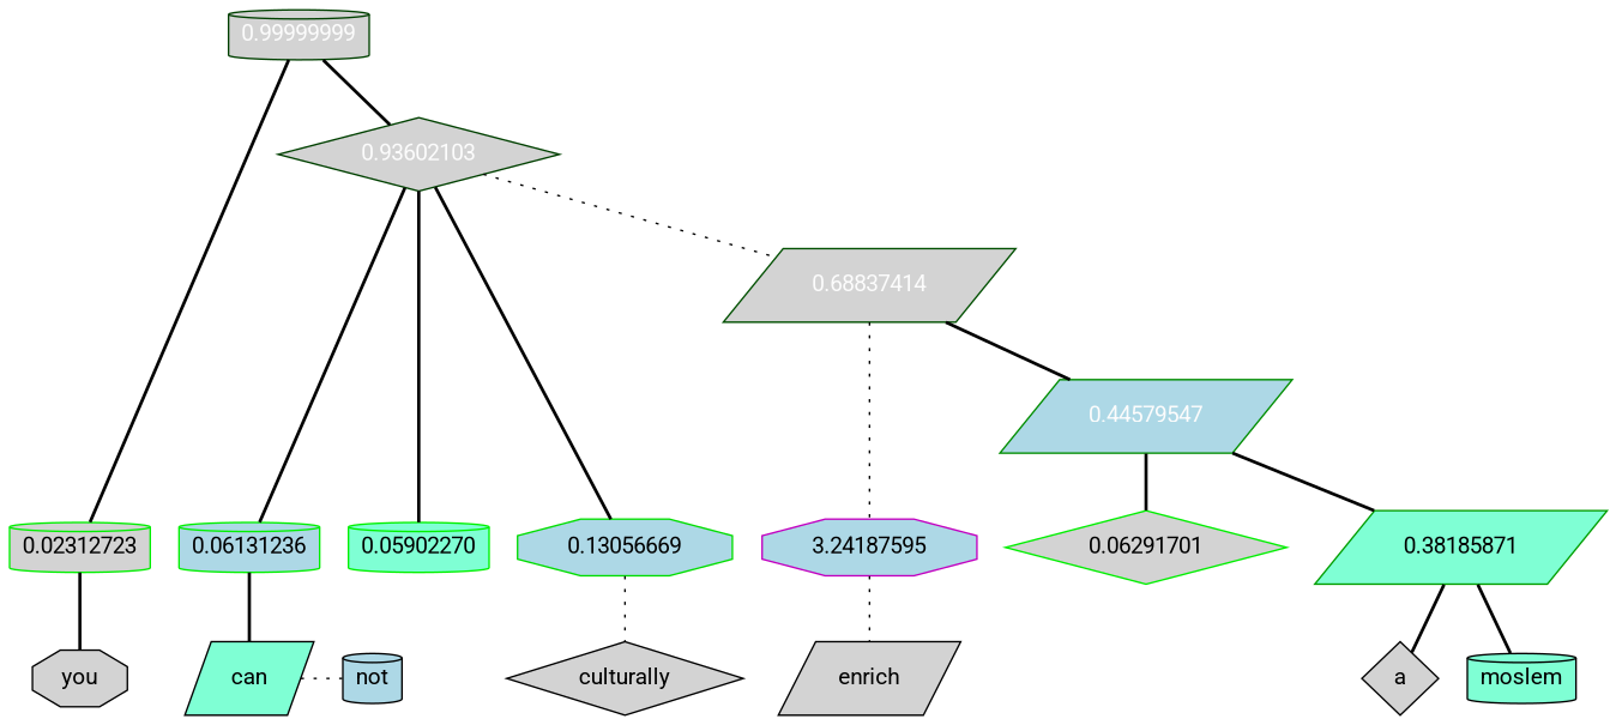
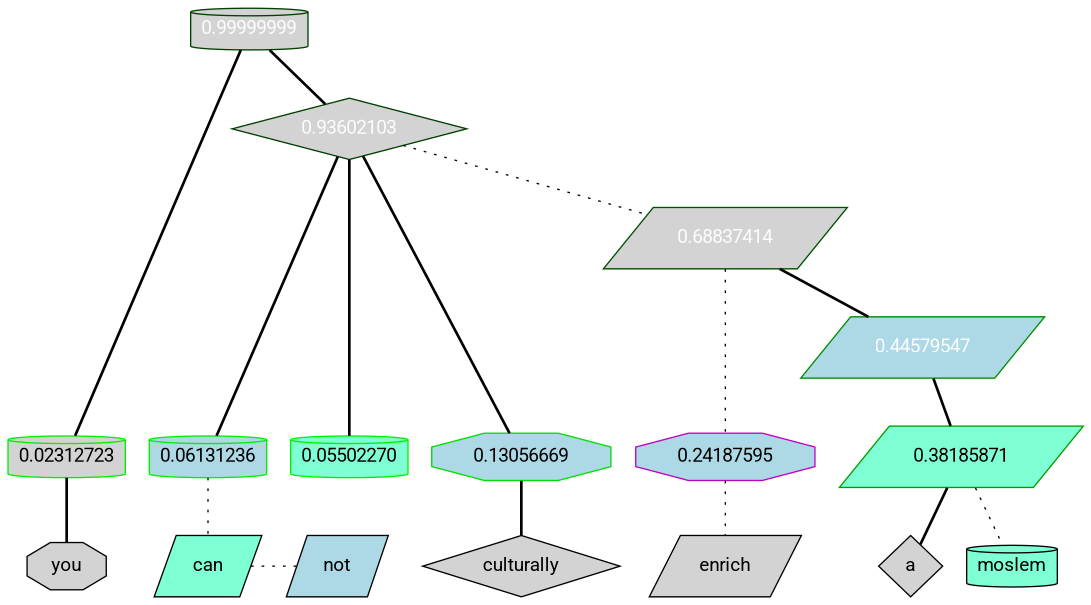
  graph {
    fontname=Roboto
    node [color=black fillcolor=lightgrey fontname=Roboto format=png nodesep=0.001 ordering=out overlap_scaling=0.01 ranksep=0.001 shape=parallelogram style=filled]
    edge [fontname=Roboto style=bold]
    n1 [height=0.15 label=you shape=octagon style="filled,solid" width=0.15]
    n2 [fillcolor=aquamarine height=0.15 label=can style="filled,solid" width=0.15]
-   n3 [fillcolor=lightblue height=0.15 label=not shape=cylinder style="filled,solid" width=0.15]
+   n3 [fillcolor=lightblue height=0.15 label=not style="filled,solid" width=0.15]
    n4 [height=0.15 label=culturally shape=diamond style="filled,solid" width=0.15]
    n5 [height=0.15 label=enrich style="filled,solid" width=0.15]
    n6 [height=0.15 label=a shape=diamond style="filled,solid" width=0.15]
    n7 [fillcolor=aquamarine height=0.15 label=moslem shape=cylinder style="filled,solid" width=0.15]
    n8 [color="0.334 1.000 0.937" fontcolor=black height=0.15 label=0.02312723 shape=cylinder width=0.15]
    n9 [color="0.334 1.000 0.939" fillcolor=lightblue fontcolor=black height=0.15 label=0.06131236 shape=cylinder width=0.15]
-   n10 [color="0.334 1.000 0.945" fillcolor=aquamarine fontcolor=black height=0.15 label=0.05902270 shape=cylinder width=0.15]
+   n10 [color="0.334 1.000 0.945" fillcolor=aquamarine fontcolor=black height=0.15 label=0.05502270 shape=cylinder width=0.15]
    n11 [color="0.334 1.000 0.869" fillcolor=lightblue fontcolor=black height=0.15 label=0.13056669 shape=octagon width=0.15]
-   n12 [color="0.835 1.000 0.758" fillcolor=lightblue fontcolor=black height=0.15 label=3.24187595 shape=octagon width=0.15]
-   n13 [color="0.334 1.000 0.937" fontcolor=black height=0.15 label=0.06291701 shape=diamond width=0.15]
+   n12 [color="0.835 1.000 0.758" fillcolor=lightblue fontcolor=black height=0.15 label=0.24187595 shape=octagon width=0.15]
    n14 [color="0.334 1.000 0.618" fillcolor=aquamarine fontcolor=black height=0.15 label=0.38185871 width=0.15]
    n15 [color="0.334 1.000 0.250" fontcolor=grey99 height=0.15 label=0.99999999 shape=cylinder width=0.15]
    n16 [color="0.334 1.000 0.250" fontcolor=grey99 height=0.15 label=0.93602103 shape=diamond width=0.15]
    n17 [color="0.334 1.000 0.312" fontcolor=grey99 height=0.15 label=0.68837414 width=0.15]
    n18 [color="0.334 1.000 0.554" fillcolor=lightblue fontcolor=grey99 height=0.15 label=0.44579547 width=0.15]
    subgraph sub_1 {
      rank=same
      n1
      n2
      n3
      n4
      n5
      n6
      n7
    }
    subgraph sub_2 {
      rank=same
      n8
      n9
      n10
      n11
      n12
-     n13
      n14
    }
    n2 -- n3 [style=dotted]
    n8 -- n1
-   n9 -- n2
-   n11 -- n4 [style=dotted]
+   n9 -- n2 [style=dotted]
+   n11 -- n4
    n12 -- n5 [style=dotted]
    n14 -- n6
-   n14 -- n7
+   n14 -- n7 [style=dotted]
    n15 -- n8
    n15 -- n16
    n16 -- n9
    n16 -- n10
    n16 -- n11
    n16 -- n17 [style=dotted]
    n17 -- n12 [style=dotted]
    n17 -- n18
-   n18 -- n13
    n18 -- n14
  }
